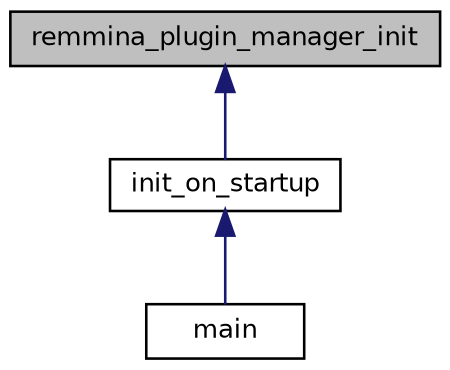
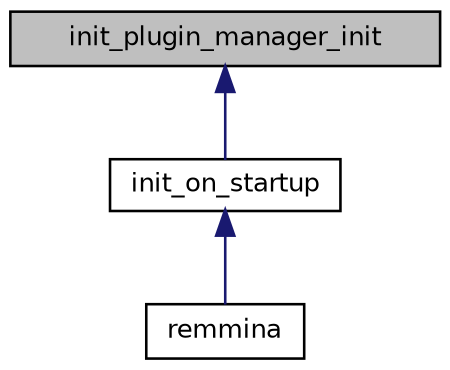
  digraph {
    rankdir=TB
    node [color=black fillcolor=white fontname=Helvetica fontsize=10 shape=record style=filled]
    edge [color=midnightblue dir=back fontname=Helvetica fontsize=10 labelfontname=Helvetica labelfontsize=10 style=solid]
-   n1 [fillcolor=grey75 fontcolor=black height=0.2 label=remmina_plugin_manager_init width=0.4]
+   n1 [fillcolor=grey75 fontcolor=black height=0.2 label=init_plugin_manager_init width=0.4]
    n2 [height=0.2 label=init_on_startup width=0.4]
-   n3 [height=0.2 label=main width=0.4]
+   n3 [height=0.2 label=remmina width=0.4]
    n1 -> n2
    n2 -> n3
  }
